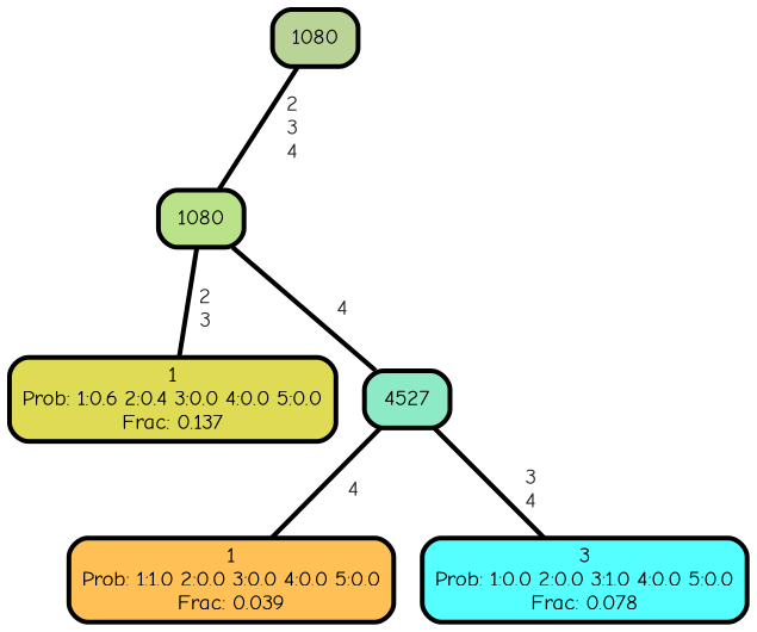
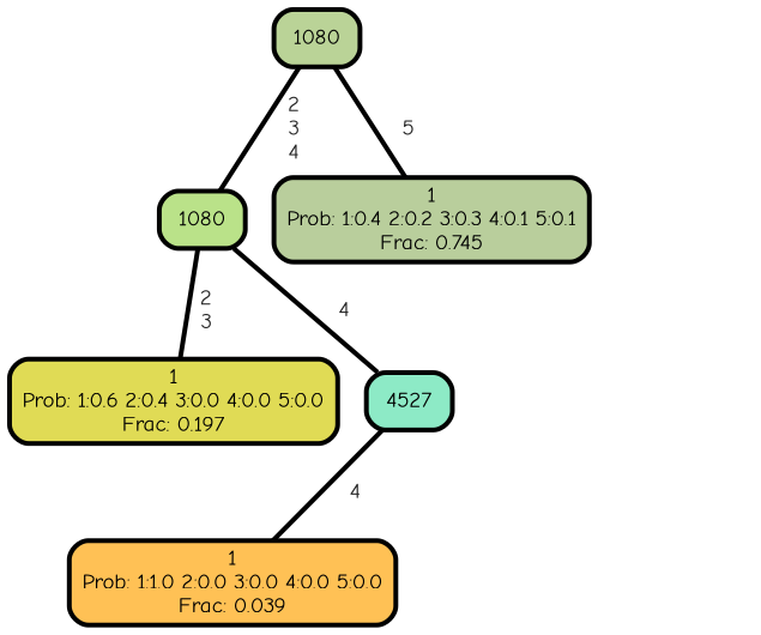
  graph {
    fontname="Comic Neue"
    ranksep="0 equally"
    splines=straight
    node [color=black fontcolor=black fontname="Comic Neue" penwidth=3 shape=box style="filled, rounded"]
    edge [color=black fontcolor=grey14 fontname="Comic Neue" fontweight=bold penwidth=3]
-   n1 [fillcolor="#e0db55" label="1\nProb: 1:0.6 2:0.4 3:0.0 4:0.0 5:0.0\nFrac: 0.137"]
+   n1 [fillcolor="#e0db55" label="1\nProb: 1:0.6 2:0.4 3:0.0 4:0.0 5:0.0\nFrac: 0.197"]
    n2 [fillcolor="#bae289" label=1080]
    n3 [fillcolor="#8deac6" label=4527]
    n4 [fillcolor="#ffc155" label="1\nProb: 1:1.0 2:0.0 3:0.0 4:0.0 5:0.0\nFrac: 0.039"]
-   n5 [fillcolor="#55ffff" label="3\nProb: 1:0.0 2:0.0 3:1.0 4:0.0 5:0.0\nFrac: 0.078"]
    n6 [fillcolor="#bad397" label=1080]
+   n7 [fillcolor="#b9ce9c" label="1\nProb: 1:0.4 2:0.2 3:0.3 4:0.1 5:0.1\nFrac: 0.745"]
    subgraph sub_1 {
      rank=same
    }
    n2 -- n1 [label=" 2\n 3"]
    n2 -- n3 [label=" 4"]
    n3 -- n4 [label=" 4"]
-   n3 -- n5 [label=" 3\n 4"]
    n6 -- n2 [label=" 2\n 3\n 4"]
+   n6 -- n7 [label=" 5"]
  }
